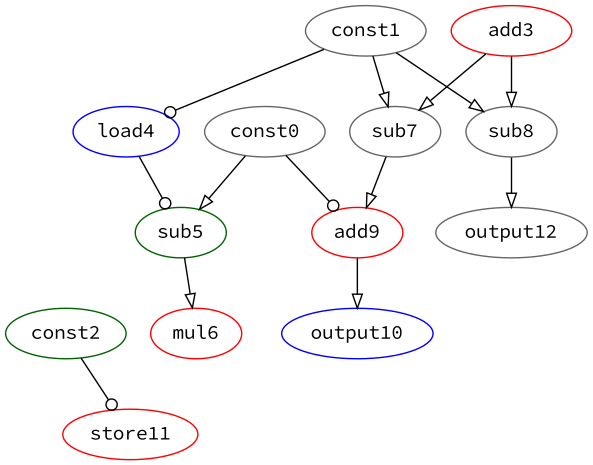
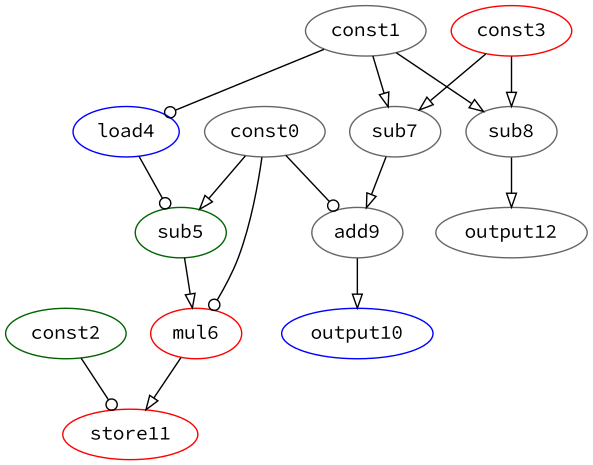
  digraph {
    fontname="Source Code Pro"
    node [color=gray40 fontname="Source Code Pro" opcode=const]
    edge [arrowhead=onormal fontname="Source Code Pro" operand=0]
    sub5 [color=darkgreen opcode=sub]
    const0
    mul6 [color=red opcode=mul]
-   add9 [color=red opcode=add]
+   add9 [opcode=add]
    store11 [color=red opcode=store]
    output10 [color=blue opcode=output]
    load4 [color=blue opcode=load]
    const1
    sub7 [opcode=sub]
    sub8 [opcode=sub]
    output12 [opcode=output]
    const2 [color=darkgreen]
-   const3 [color=red label=add3]
+   const3 [color=red]
    sub5 -> mul6 [operand=1]
    const0 -> sub5
+   const0 -> mul6 [arrowhead=odot]
    const0 -> add9 [arrowhead=odot]
+   mul6 -> store11 [operand=1]
    add9 -> output10
    load4 -> sub5 [arrowhead=odot operand=1]
    const1 -> load4 [arrowhead=odot]
    const1 -> sub7
    const1 -> sub8
    sub7 -> add9 [operand=1]
    sub8 -> output12
    const2 -> store11 [arrowhead=odot]
    const3 -> sub7 [operand=1]
    const3 -> sub8 [operand=1]
  }
